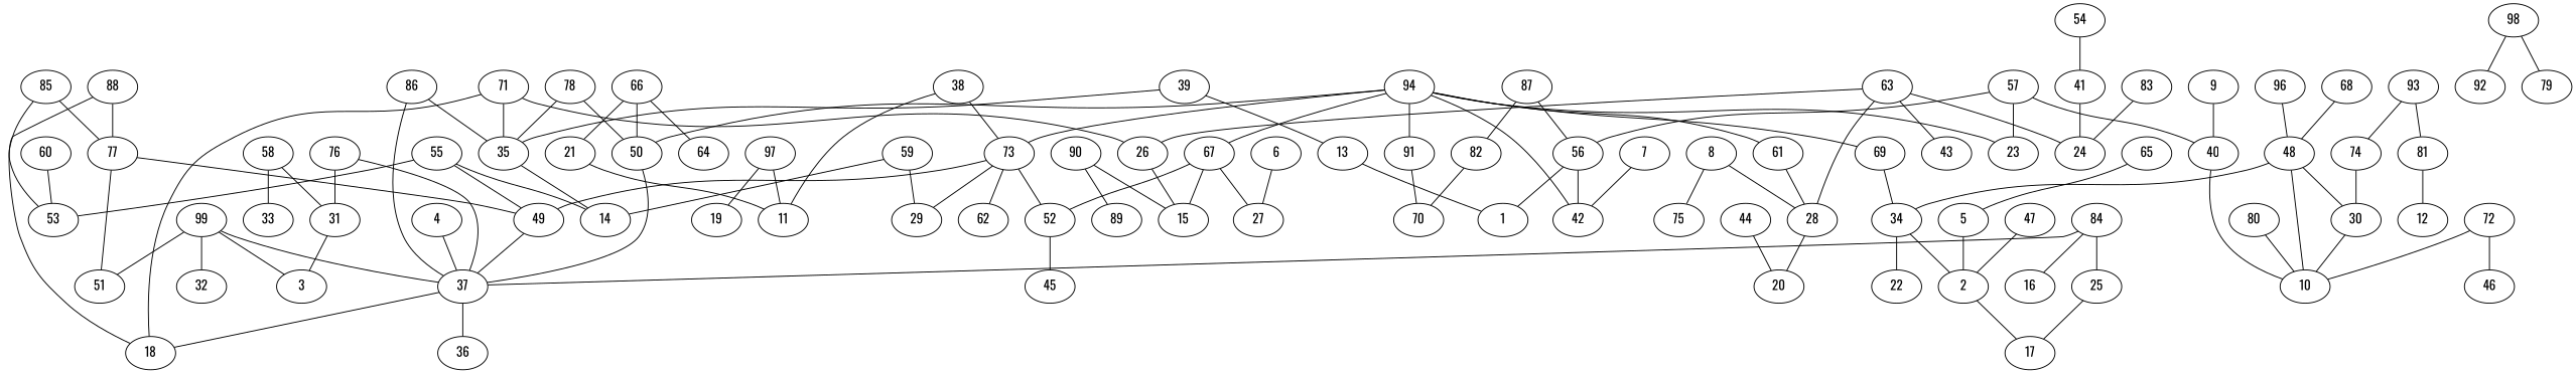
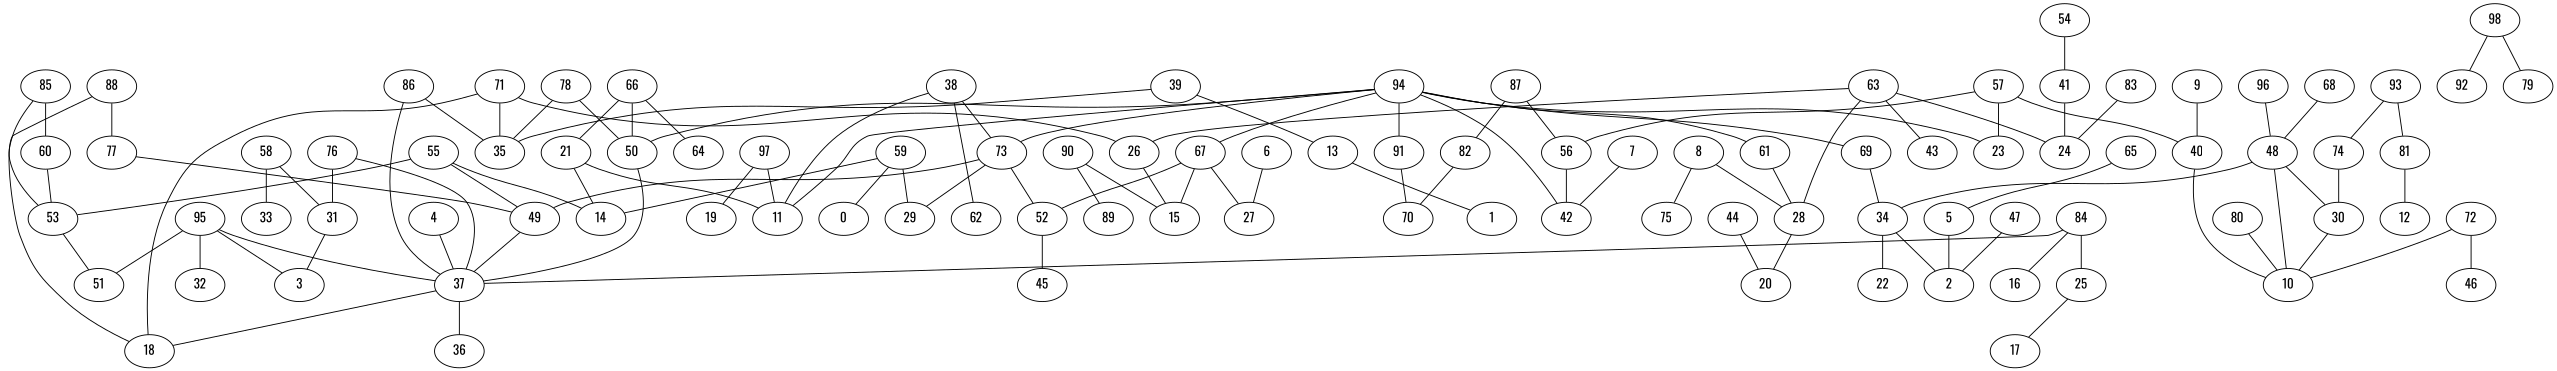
  digraph {
    fontname=Oswald
    node [fontname=Oswald]
    edge [color=black dir=none fontname=Oswald]
    6
    27
    93
    81
    12
    7
    42
    82
    70
    80
    10
    60
    53
    88
    18
    87
    56
    1
    54
    41
    24
    68
    48
    30
    34
    97
    19
    11
    83
    5
    2
    17
    98
    92
    79
    74
    39
    35
    13
    90
    89
    15
    38
    61
    28
    20
    22
    44
    40
-   99
+   99 [label=95]
    51
    32
    3
    37
    76
    31
    36
    91
    4
    66
    64
    50
    21
    75
    73
    62
    29
    52
    49
    45
    94
    69
    67
    23
    47
    96
    86
    55
    14
    59
+   0
    71
    26
    57
    8
    72
    46
    77
    78
    9
    85
    58
    33
    84
    16
    25
    63
    43
    65
    subgraph sub_1 {
      6
      27
      93
      81
      12
      7
      42
      82
      70
      80
      10
      60
      53
      88
      18
      87
      56
      1
      54
      41
      24
      68
      48
      30
      34
      97
      19
      11
      83
      5
      2
      17
      98
      92
      79
      74
      39
      35
      13
      90
      89
      15
      38
      61
      28
      20
      22
      44
      40
      99
      51
      32
      3
      37
      76
      31
      36
      91
      4
      66
      64
      50
      21
      75
      73
      62
      29
      52
      49
      45
      94
      69
      67
      23
      47
      96
      86
      55
      14
      59
+     0
      71
      26
      57
      8
      72
      46
      77
      78
      9
      85
      58
      33
      84
      16
      25
      63
      43
      65
    }
    6 -> 27
    93 -> 81
    93 -> 74
    81 -> 12
    7 -> 42
    82 -> 70
    80 -> 10
    60 -> 53
    88 -> 18
    88 -> 77
    87 -> 82
    87 -> 56
    56 -> 42
-   56 -> 1
    54 -> 41
    41 -> 24
    68 -> 48
    48 -> 10
    48 -> 30
    48 -> 34
    30 -> 10
    34 -> 2
    34 -> 22
    97 -> 19
    97 -> 11
    83 -> 24
    5 -> 2
-   2 -> 17
    98 -> 92
    98 -> 79
    74 -> 30
    39 -> 35
    39 -> 13
    13 -> 1
    90 -> 89
    90 -> 15
    38 -> 11
    38 -> 73
    61 -> 28
    28 -> 20
    44 -> 20
    40 -> 10
    99 -> 51
    99 -> 32
    99 -> 3
    99 -> 37
    37 -> 18
    37 -> 36
    76 -> 37
    76 -> 31
    31 -> 3
    91 -> 70
    4 -> 37
    66 -> 64
    66 -> 50
    66 -> 21
    50 -> 37
    21 -> 11
-   35 -> 14
-   73 -> 62
+   21 -> 14
+   38 -> 62
    73 -> 29
    73 -> 52
    73 -> 49
    52 -> 45
    49 -> 37
    94 -> 42
+   94 -> 11
    94 -> 61
    94 -> 91
    94 -> 50
    94 -> 73
    94 -> 69
    94 -> 67
    94 -> 23
    69 -> 34
    67 -> 27
    67 -> 15
    67 -> 52
    47 -> 2
    96 -> 48
    86 -> 35
    86 -> 37
    55 -> 53
    55 -> 49
    55 -> 14
    59 -> 29
    59 -> 14
+   59 -> 0
    71 -> 18
    71 -> 35
    71 -> 26
    26 -> 15
    57 -> 56
    57 -> 40
    57 -> 23
    8 -> 28
    8 -> 75
    72 -> 10
    72 -> 46
-   77 -> 51
+   53 -> 51
    77 -> 49
    78 -> 35
    78 -> 50
    9 -> 40
    85 -> 53
-   85 -> 77
+   85 -> 60
    58 -> 31
    58 -> 33
    84 -> 37
    84 -> 16
    84 -> 25
    25 -> 17
    63 -> 24
    63 -> 28
    63 -> 26
    63 -> 43
    65 -> 5
  }
